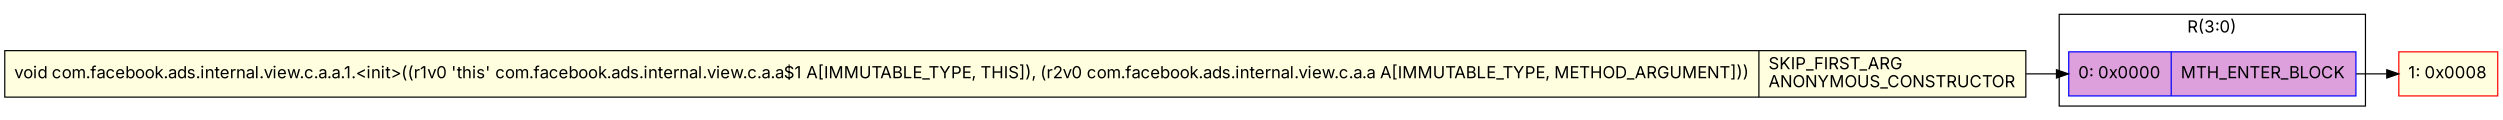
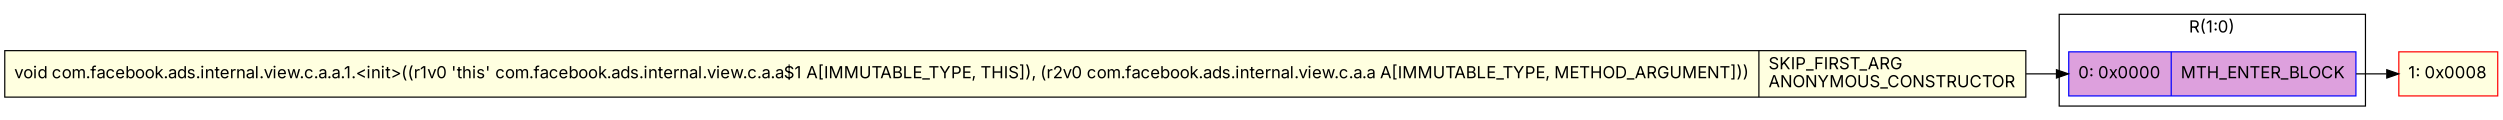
  digraph {
    rankdir=LR
    fontname=Inter
    node [shape=record style=filled fillcolor=lightyellow fontname=Inter]
    edge [fontname=Inter]
    n1 [color=blue label="{0\:\ 0x0000|MTH_ENTER_BLOCK\l}" fillcolor=plum]
    n2 [color=red label="{1\:\ 0x0008}"]
    n3 [label="{void com.facebook.ads.internal.view.c.a.a.1.\<init\>((r1v0 'this' com.facebook.ads.internal.view.c.a.a$1 A[IMMUTABLE_TYPE, THIS]), (r2v0 com.facebook.ads.internal.view.c.a.a A[IMMUTABLE_TYPE, METHOD_ARGUMENT]))  | SKIP_FIRST_ARG\lANONYMOUS_CONSTRUCTOR\l}"]
    subgraph cluster_1 {
-     label="R(3:0)"
+     label="R(1:0)"
      n1
    }
    n1 -> n2
    n3 -> n1
  }
